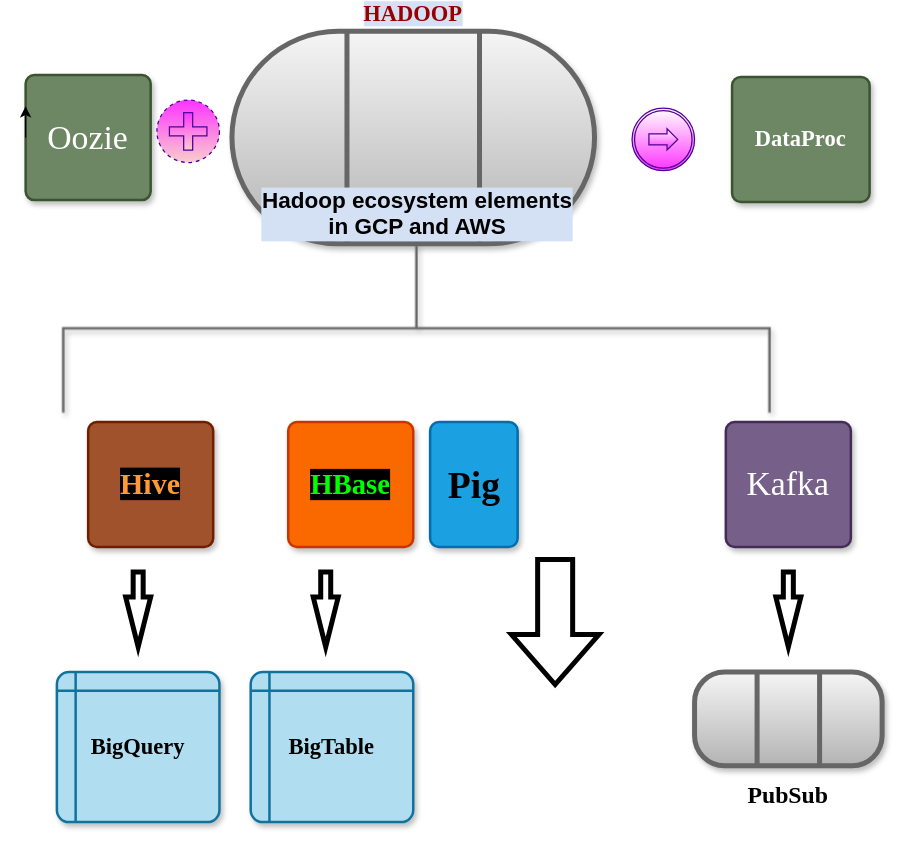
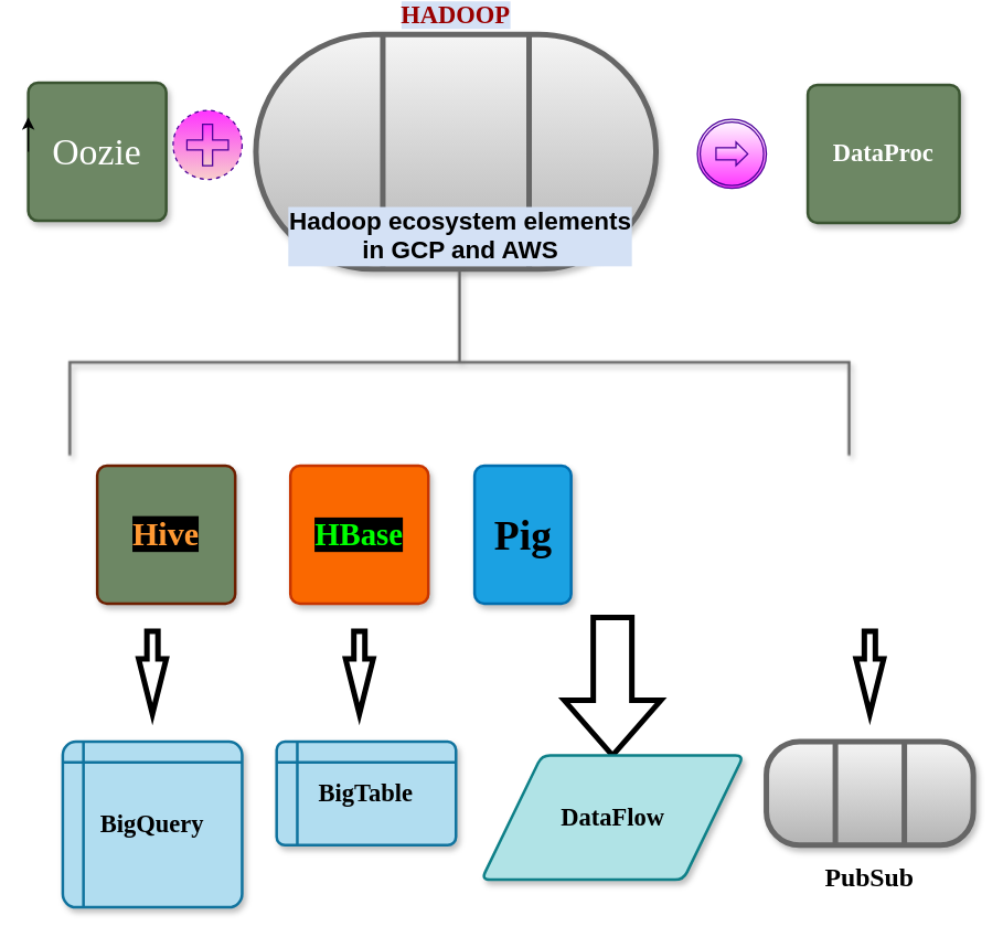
  <mxCell id="0" />
  <mxCell id="1" parent="0" />
  <mxCell id="2" value="&lt;font style=&quot;font-size: 18px&quot; color=&quot;#990000&quot;&gt;&lt;span style=&quot;background-color: rgb(212 , 225 , 245)&quot;&gt;&lt;span&gt;&lt;font style=&quot;font-size: 18px&quot;&gt;HADOOP&lt;/font&gt;&lt;/span&gt;&lt;/span&gt;&lt;/font&gt;" style="verticalLabelPosition=top;verticalAlign=bottom;html=1;shape=process;whiteSpace=wrap;rounded=1;size=0.317;arcSize=50;gradientColor=#b3b3b3;fillColor=#f5f5f5;strokeColor=#666666;strokeWidth=4;glass=0;shadow=1;comic=0;fontFamily=Garamond;fontSize=18;labelPosition=center;align=center;fontStyle=1" parent="1" vertex="1"><mxGeometry x="185" y="20.5" width="290" height="170" as="geometry" /></mxCell>
  <mxCell id="3" value="Hadoop ecosystem elements&lt;br style=&quot;font-size: 18px;&quot;&gt;in GCP and AWS" style="strokeWidth=2;html=1;shape=mxgraph.flowchart.annotation_2;align=center;labelPosition=center;pointerEvents=1;gradientColor=#b3b3b3;fillColor=#f5f5f5;strokeColor=#666666;shadow=1;fontSize=18;labelBackgroundColor=#D4E1F5;labelBorderColor=none;fontStyle=1;direction=south;verticalLabelPosition=top;verticalAlign=bottom;" parent="1" vertex="1"><mxGeometry x="50" y="190.5" width="565" height="135" as="geometry" /></mxCell>
- <mxCell id="4" value="&lt;b&gt;&lt;font style=&quot;font-size: 24px&quot;&gt;&lt;span style=&quot;background-color: rgb(0 , 0 , 0)&quot;&gt;&lt;font style=&quot;font-size: 24px&quot; color=&quot;#FF9933&quot;&gt;Hive&lt;/font&gt;&lt;/span&gt;&lt;/font&gt;&lt;/b&gt;" style="rounded=1;whiteSpace=wrap;html=1;absoluteArcSize=1;arcSize=14;strokeWidth=2;shadow=1;glass=0;comic=0;fontFamily=Garamond;fillColor=#a0522d;strokeColor=#6D1F00;fontColor=#ffffff;" parent="1" vertex="1"><mxGeometry x="70" y="333" width="100" height="100" as="geometry" /></mxCell>
- <mxCell id="5" value="&lt;b&gt;&lt;font style=&quot;font-size: 23px&quot;&gt;&lt;span style=&quot;background-color: rgb(0 , 0 , 0)&quot;&gt;&lt;font style=&quot;font-size: 23px&quot; color=&quot;#00FF00&quot;&gt;HBase&lt;/font&gt;&lt;/span&gt;&lt;/font&gt;&lt;/b&gt;" style="rounded=1;whiteSpace=wrap;html=1;absoluteArcSize=1;arcSize=14;strokeWidth=2;shadow=1;glass=0;comic=0;fontFamily=Garamond;strokeColor=#C73500;fillColor=#fa6800;fontColor=#ffffff;" parent="1" vertex="1"><mxGeometry x="230" y="333" width="100" height="100" as="geometry" /></mxCell>
+ <mxCell id="4" value="&lt;b&gt;&lt;font style=&quot;font-size: 24px&quot;&gt;&lt;span style=&quot;background-color: rgb(0 , 0 , 0)&quot;&gt;&lt;font style=&quot;font-size: 24px&quot; color=&quot;#FF9933&quot;&gt;Hive&lt;/font&gt;&lt;/span&gt;&lt;/font&gt;&lt;/b&gt;" style="rounded=1;whiteSpace=wrap;html=1;absoluteArcSize=1;arcSize=14;strokeWidth=2;shadow=1;glass=0;comic=0;fontFamily=Garamond;fillColor=#6d8764;strokeColor=#6D1F00;fontColor=#ffffff;" parent="1" vertex="1"><mxGeometry x="70" y="333" width="100" height="100" as="geometry" /></mxCell>
+ <mxCell id="5" value="&lt;b&gt;&lt;font style=&quot;font-size: 23px&quot;&gt;&lt;span style=&quot;background-color: rgb(0 , 0 , 0)&quot;&gt;&lt;font style=&quot;font-size: 23px&quot; color=&quot;#00FF00&quot;&gt;HBase&lt;/font&gt;&lt;/span&gt;&lt;/font&gt;&lt;/b&gt;" style="rounded=1;whiteSpace=wrap;html=1;absoluteArcSize=1;arcSize=14;strokeWidth=2;shadow=1;glass=0;comic=0;fontFamily=Garamond;strokeColor=#C73500;fillColor=#fa6800;fontColor=#ffffff;" parent="1" vertex="1"><mxGeometry x="210" y="333" width="100" height="100" as="geometry" /></mxCell>
  <mxCell id="6" value="&lt;b&gt;&lt;font style=&quot;font-size: 30px&quot; color=&quot;#000000&quot;&gt;Pig&lt;/font&gt;&lt;/b&gt;" style="rounded=1;whiteSpace=wrap;html=1;absoluteArcSize=1;arcSize=14;strokeWidth=2;shadow=1;glass=0;comic=0;fontFamily=Garamond;fillColor=#1ba1e2;strokeColor=#006EAF;fontColor=#ffffff;" parent="1" vertex="1"><mxGeometry x="343.5" y="333" width="70" height="100" as="geometry" /></mxCell>
- <mxCell id="7" value="&lt;font style=&quot;font-size: 27px&quot;&gt;Kafka&lt;/font&gt;" style="rounded=1;whiteSpace=wrap;html=1;absoluteArcSize=1;arcSize=14;strokeWidth=2;shadow=1;glass=0;comic=0;fontFamily=Garamond;fillColor=#76608a;strokeColor=#432D57;fontColor=#ffffff;" parent="1" vertex="1"><mxGeometry x="580" y="333" width="100" height="100" as="geometry" /></mxCell>
  <mxCell id="8" value="&lt;font style=&quot;font-size: 27px&quot;&gt;Oozie&lt;/font&gt;" style="rounded=1;whiteSpace=wrap;html=1;absoluteArcSize=1;arcSize=14;strokeWidth=2;shadow=1;glass=0;comic=0;fontFamily=Garamond;fillColor=#6d8764;strokeColor=#3A5431;fontColor=#ffffff;" parent="1" vertex="1"><mxGeometry x="20" y="55.5" width="100" height="100" as="geometry" /></mxCell>
  <mxCell id="9" value="" style="html=1;shadow=0;dashed=0;align=center;verticalAlign=middle;shape=mxgraph.arrows2.arrow;dy=0.6;dx=40;direction=south;notch=0;glass=0;comic=0;strokeWidth=4;fontFamily=Garamond;" parent="1" vertex="1"><mxGeometry x="100" y="453" width="20" height="60" as="geometry" /></mxCell>
  <mxCell id="10" value="&lt;font face=&quot;Tahoma&quot;&gt;&lt;b&gt;&lt;font style=&quot;font-size: 18px&quot;&gt;BigQuery&lt;/font&gt;&lt;/b&gt;&lt;/font&gt;" style="shape=internalStorage;whiteSpace=wrap;html=1;dx=15;dy=15;rounded=1;arcSize=8;strokeWidth=2;shadow=1;glass=0;comic=0;fontFamily=Garamond;fillColor=#b1ddf0;strokeColor=#10739e;" parent="1" vertex="1"><mxGeometry x="45" y="533" width="130" height="120" as="geometry" /></mxCell>
  <mxCell id="11" value="" style="html=1;shadow=0;dashed=0;align=center;verticalAlign=middle;shape=mxgraph.arrows2.arrow;dy=0.6;dx=40;direction=south;notch=0;glass=0;comic=0;strokeWidth=4;fontFamily=Garamond;" parent="1" vertex="1"><mxGeometry x="250" y="453" width="20" height="60" as="geometry" /></mxCell>
- <mxCell id="12" value="&lt;font face=&quot;Comic Sans MS&quot;&gt;&lt;b&gt;&lt;font style=&quot;font-size: 18px&quot;&gt;BigTable&lt;/font&gt;&lt;/b&gt;&lt;/font&gt;" style="shape=internalStorage;whiteSpace=wrap;html=1;dx=15;dy=15;rounded=1;arcSize=8;strokeWidth=2;shadow=1;glass=0;comic=0;fontFamily=Garamond;fillColor=#b1ddf0;strokeColor=#10739e;" parent="1" vertex="1"><mxGeometry x="200" y="533" width="130" height="120" as="geometry" /></mxCell>
+ <mxCell id="12" value="&lt;font face=&quot;Comic Sans MS&quot;&gt;&lt;b&gt;&lt;font style=&quot;font-size: 18px&quot;&gt;BigTable&lt;/font&gt;&lt;/b&gt;&lt;/font&gt;" style="shape=internalStorage;whiteSpace=wrap;html=1;dx=15;dy=15;rounded=1;arcSize=8;strokeWidth=2;shadow=1;glass=0;comic=0;fontFamily=Garamond;fillColor=#b1ddf0;strokeColor=#10739e;" parent="1" vertex="1"><mxGeometry x="200" y="533" width="130" height="75" as="geometry" /></mxCell>
  <mxCell id="13" value="" style="html=1;shadow=0;dashed=0;align=center;verticalAlign=middle;shape=mxgraph.arrows2.arrow;dy=0.6;dx=40;direction=south;notch=0;glass=0;comic=0;strokeWidth=4;fontFamily=Garamond;" parent="1" vertex="1"><mxGeometry x="408.5" y="443" width="70" height="100" as="geometry" /></mxCell>
+ <mxCell id="14" value="&lt;font face=&quot;Lucida Console&quot;&gt;&lt;b&gt;&lt;span style=&quot;background-color: transparent&quot;&gt;&lt;font style=&quot;font-size: 18px&quot;&gt;DataFlow&lt;/font&gt;&lt;/span&gt;&lt;/b&gt;&lt;/font&gt;" style="shape=parallelogram;html=1;strokeWidth=2;perimeter=parallelogramPerimeter;whiteSpace=wrap;rounded=1;arcSize=12;size=0.23;shadow=1;glass=0;comic=0;fontFamily=Garamond;fillColor=#b0e3e6;strokeColor=#0e8088;" parent="1" vertex="1"><mxGeometry x="348.5" y="543" width="190" height="90" as="geometry" /></mxCell>
  <mxCell id="15" value="" style="html=1;shadow=0;dashed=0;align=center;verticalAlign=middle;shape=mxgraph.arrows2.arrow;dy=0.6;dx=40;direction=south;notch=0;glass=0;comic=0;strokeWidth=4;fontFamily=Garamond;" parent="1" vertex="1"><mxGeometry x="620" y="453" width="20" height="60" as="geometry" /></mxCell>
  <mxCell id="16" value="&lt;span style=&quot;font-size: 19px;&quot;&gt;&lt;font style=&quot;font-size: 19px;&quot;&gt;PubSub&lt;/font&gt;&lt;/span&gt;" style="verticalLabelPosition=bottom;verticalAlign=top;html=1;shape=process;whiteSpace=wrap;rounded=1;size=0.336;arcSize=32;shadow=1;glass=0;comic=0;strokeWidth=4;fontFamily=Verdana;fontSize=19;fontStyle=1;labelBorderColor=none;gradientColor=#b3b3b3;fillColor=#f5f5f5;strokeColor=#666666;labelBackgroundColor=#ffffff;spacing=4;spacingRight=0;spacingTop=4;" parent="1" vertex="1"><mxGeometry x="555" y="533" width="150" height="75" as="geometry" /></mxCell>
  <mxCell id="17" value="&lt;font size=&quot;1&quot;&gt;&lt;b style=&quot;font-size: 18px&quot;&gt;DataProc&lt;/b&gt;&lt;/font&gt;" style="rounded=1;whiteSpace=wrap;html=1;absoluteArcSize=1;arcSize=14;strokeWidth=2;shadow=1;glass=0;comic=0;fontFamily=Garamond;fillColor=#6d8764;strokeColor=#3A5431;fontColor=#ffffff;" parent="1" vertex="1"><mxGeometry x="585" y="57" width="110" height="100" as="geometry" /></mxCell>
  <mxCell id="18" style="edgeStyle=orthogonalEdgeStyle;rounded=0;orthogonalLoop=1;jettySize=auto;html=1;exitX=0;exitY=0.5;exitDx=0;exitDy=0;entryX=0;entryY=0.25;entryDx=0;entryDy=0;fontSize=18;fontColor=#663300;" parent="1" source="8" target="8" edge="1"><mxGeometry relative="1" as="geometry" /></mxCell>
  <mxCell id="19" value="" style="shape=mxgraph.bpmn.shape;html=1;verticalLabelPosition=bottom;labelBackgroundColor=#ffffff;verticalAlign=top;align=center;perimeter=ellipsePerimeter;outlineConnect=0;outline=eventNonint;symbol=parallelMultiple;fontSize=18;fillColor=#f8cecc;strokeColor=#4C0099;gradientColor=#FF33FF;gradientDirection=north;" parent="1" vertex="1"><mxGeometry x="125" y="75.5" width="50" height="50" as="geometry" /></mxCell>
  <mxCell id="20" value="" style="shape=mxgraph.bpmn.shape;html=1;verticalLabelPosition=bottom;labelBackgroundColor=#ffffff;verticalAlign=top;align=center;perimeter=ellipsePerimeter;outlineConnect=0;outline=catching;symbol=link;strokeColor=#4C0099;gradientColor=#FF33FF;fontFamily=Garamond;fontSize=19;fontColor=#663300;" parent="1" vertex="1"><mxGeometry x="505" y="82" width="50" height="50" as="geometry" /></mxCell>
